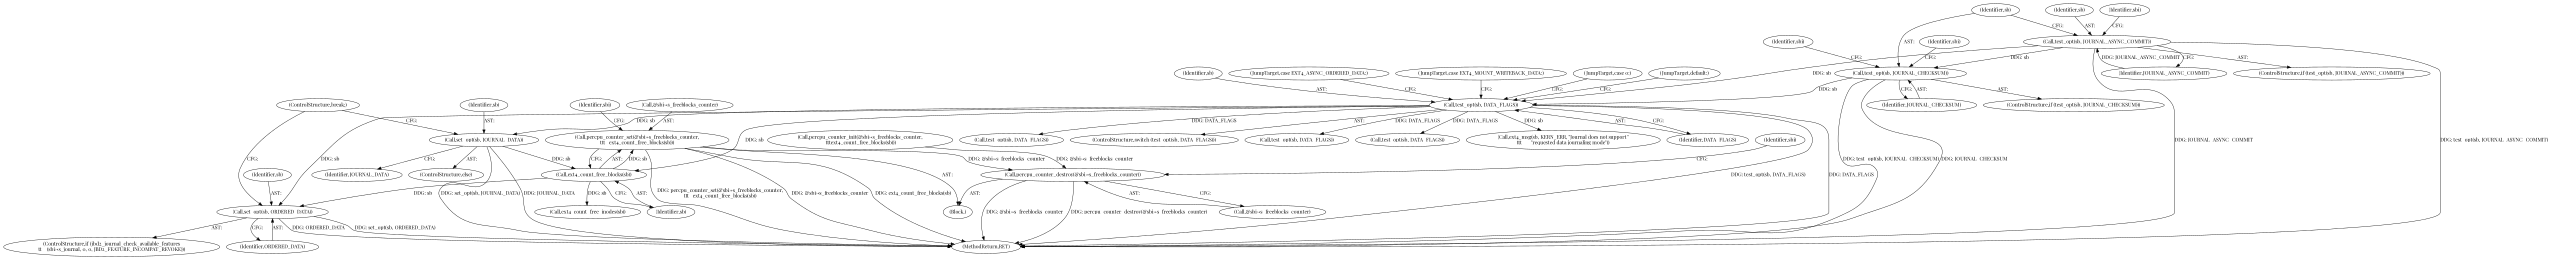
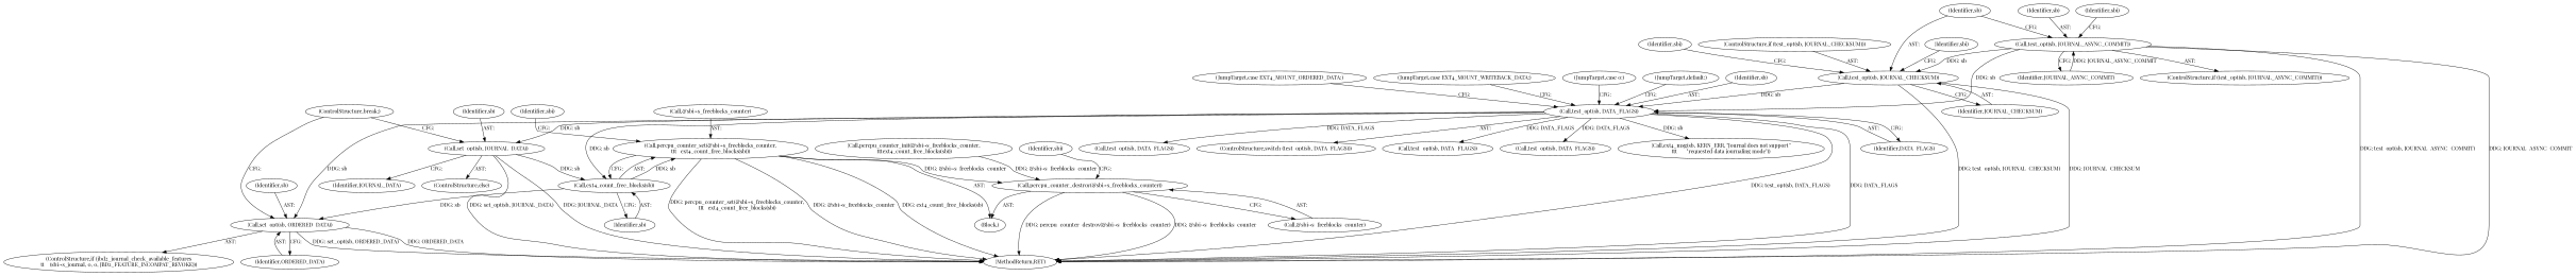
  digraph {
    fontname="Playfair Display"
    node [fontname="Playfair Display"]
    edge [fontname="Playfair Display"]
    n1 [label="(Call,percpu_counter_set(&sbi->s_freeblocks_counter,\n\t\t\t   ext4_count_free_blocks(sb)))"]
    n2 [label="(Call,ext4_count_free_blocks(sb))"]
    n3 [label="(Call,percpu_counter_destroy(&sbi->s_freeblocks_counter))"]
    n4 [label="(Block,)"]
    n5 [label="(MethodReturn,RET)"]
    n6 [label="(Identifier,sb)"]
-   n7 [label="(Call,ext4_count_free_inodes(sb))"]
    n8 [label="(Call,set_opt(sb, ORDERED_DATA))"]
    n9 [label="(Call,&sbi->s_freeblocks_counter)"]
    n10 [label="(Call,test_opt(sb, DATA_FLAGS))"]
    n11 [label="(Call,set_opt(sb, JOURNAL_DATA))"]
    n12 [label="(Identifier,DATA_FLAGS)"]
    n13 [label="(Call,test_opt(sb, DATA_FLAGS))"]
    n14 [label="(ControlStructure,switch (test_opt(sb, DATA_FLAGS)))"]
    n15 [label="(Call,test_opt(sb, DATA_FLAGS))"]
    n16 [label="(Call,test_opt(sb, DATA_FLAGS))"]
    n17 [label="(Call,ext4_msg(sb, KERN_ERR, \"Journal does not support \"\n\t\t\t       \"requested data journaling mode\"))"]
    n18 [label="(Identifier,JOURNAL_DATA)"]
    n19 [label="(ControlStructure,else)"]
    n20 [label="(ControlStructure,if (jbd2_journal_check_available_features\n\t\t    (sbi->s_journal, 0, 0, JBD2_FEATURE_INCOMPAT_REVOKE)))"]
    n21 [label="(Identifier,ORDERED_DATA)"]
    n22 [label="(Call,test_opt(sb, JOURNAL_ASYNC_COMMIT))"]
    n23 [label="(Call,test_opt(sb, JOURNAL_CHECKSUM))"]
    n24 [label="(Identifier,JOURNAL_ASYNC_COMMIT)"]
    n25 [label="(ControlStructure,if (test_opt(sb, JOURNAL_ASYNC_COMMIT)))"]
    n26 [label="(Identifier,JOURNAL_CHECKSUM)"]
    n27 [label="(ControlStructure,if (test_opt(sb, JOURNAL_CHECKSUM)))"]
    n28 [label="(Call,percpu_counter_init(&sbi->s_freeblocks_counter,\n \t\t\text4_count_free_blocks(sb)))"]
    n29 [label="(Identifier,sbi)"]
    n30 [label="(Identifier,sb)"]
-   n31 [label="(JumpTarget,case EXT4_ASYNC_ORDERED_DATA:)"]
+   n31 [label="(JumpTarget,case EXT4_MOUNT_ORDERED_DATA:)"]
    n32 [label="(Call,&sbi->s_freeblocks_counter)"]
    n33 [label="(Identifier,sbi)"]
    n34 [label="(Identifier,sb)"]
    n35 [label="(Identifier,sb)"]
    n36 [label="(Identifier,sbi)"]
    n37 [label="(JumpTarget,case EXT4_MOUNT_WRITEBACK_DATA:)"]
    n38 [label="(ControlStructure,break;)"]
    n39 [label="(JumpTarget,case 0:)"]
    n40 [label="(Identifier,sb)"]
    n41 [label="(Identifier,sbi)"]
    n42 [label="(JumpTarget,default:)"]
    n43 [label="(Identifier,sbi)"]
    n44 [label="(Identifier,sb)"]
    n1 -> n2 [label="CFG: "]
    n1 -> n3 [label="DDG: &sbi->s_freeblocks_counter"]
    n1 -> n4 [label="AST: "]
    n1 -> n5 [label="DDG: percpu_counter_set(&sbi->s_freeblocks_counter,\n\t\t\t   ext4_count_free_blocks(sb))"]
    n1 -> n5 [label="DDG: &sbi->s_freeblocks_counter"]
    n1 -> n5 [label="DDG: ext4_count_free_blocks(sb)"]
    n2 -> n1 [label="AST: "]
    n2 -> n1 [label="DDG: sb"]
    n2 -> n6 [label="CFG: "]
-   n2 -> n7 [label="DDG: sb"]
    n2 -> n8 [label="DDG: sb"]
    n3 -> n4 [label="AST: "]
    n3 -> n5 [label="DDG: percpu_counter_destroy(&sbi->s_freeblocks_counter)"]
    n3 -> n5 [label="DDG: &sbi->s_freeblocks_counter"]
    n3 -> n9 [label="CFG: "]
    n6 -> n2 [label="AST: "]
    n8 -> n5 [label="DDG: set_opt(sb, ORDERED_DATA)"]
    n8 -> n5 [label="DDG: ORDERED_DATA"]
    n8 -> n20 [label="AST: "]
    n8 -> n21 [label="CFG: "]
    n9 -> n3 [label="AST: "]
    n10 -> n2 [label="DDG: sb"]
    n10 -> n5 [label="DDG: test_opt(sb, DATA_FLAGS)"]
    n10 -> n5 [label="DDG: DATA_FLAGS"]
    n10 -> n8 [label="DDG: sb"]
    n10 -> n11 [label="DDG: sb"]
    n10 -> n12 [label="CFG: "]
    n10 -> n13 [label="DDG: DATA_FLAGS"]
    n10 -> n14 [label="AST: "]
    n10 -> n15 [label="DDG: DATA_FLAGS"]
    n10 -> n16 [label="DDG: DATA_FLAGS"]
    n10 -> n17 [label="DDG: sb"]
    n11 -> n2 [label="DDG: sb"]
    n11 -> n5 [label="DDG: set_opt(sb, JOURNAL_DATA)"]
    n11 -> n5 [label="DDG: JOURNAL_DATA"]
    n11 -> n18 [label="CFG: "]
    n11 -> n19 [label="AST: "]
    n12 -> n10 [label="AST: "]
    n21 -> n8 [label="AST: "]
    n22 -> n5 [label="DDG: JOURNAL_ASYNC_COMMIT"]
    n22 -> n5 [label="DDG: test_opt(sb, JOURNAL_ASYNC_COMMIT)"]
    n22 -> n10 [label="DDG: sb"]
    n22 -> n23 [label="DDG: sb"]
    n22 -> n24 [label="CFG: "]
    n22 -> n25 [label="AST: "]
    n23 -> n5 [label="DDG: test_opt(sb, JOURNAL_CHECKSUM)"]
    n23 -> n5 [label="DDG: JOURNAL_CHECKSUM"]
    n23 -> n10 [label="DDG: sb"]
    n23 -> n26 [label="CFG: "]
-   n23 -> n27 [label="AST: "]
+   n27 -> n23 [label="AST: "]
    n24 -> n22 [label="DDG: JOURNAL_ASYNC_COMMIT"]
    n26 -> n23 [label="AST: "]
    n28 -> n3 [label="DDG: &sbi->s_freeblocks_counter"]
    n29 -> n22 [label="CFG: "]
    n30 -> n10 [label="AST: "]
    n31 -> n10 [label="CFG: "]
    n32 -> n1 [label="AST: "]
    n33 -> n23 [label="CFG: "]
    n34 -> n22 [label="AST: "]
    n35 -> n11 [label="AST: "]
    n36 -> n3 [label="CFG: "]
    n37 -> n10 [label="CFG: "]
    n38 -> n8 [label="CFG: "]
    n38 -> n11 [label="CFG: "]
    n39 -> n10 [label="CFG: "]
    n40 -> n8 [label="AST: "]
    n41 -> n1 [label="CFG: "]
    n42 -> n10 [label="CFG: "]
    n43 -> n23 [label="CFG: "]
    n44 -> n22 [label="CFG: "]
    n44 -> n23 [label="AST: "]
  }
